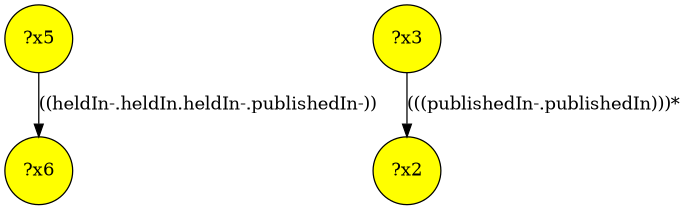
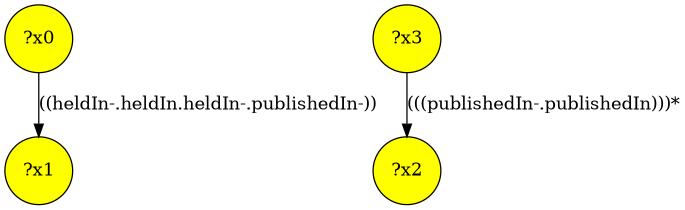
  digraph {
    node [fillcolor=yellow shape=circle style="filled,"]
-   n1 [label="?x6"]
+   n1 [label="?x1"]
    n2 [label="?x2"]
    n3 [label="?x3"]
-   n4 [label="?x5"]
+   n4 [label="?x0"]
    n3 -> n2 [label="(((publishedIn-.publishedIn)))*"]
    n4 -> n1 [label="((heldIn-.heldIn.heldIn-.publishedIn-))"]
  }
